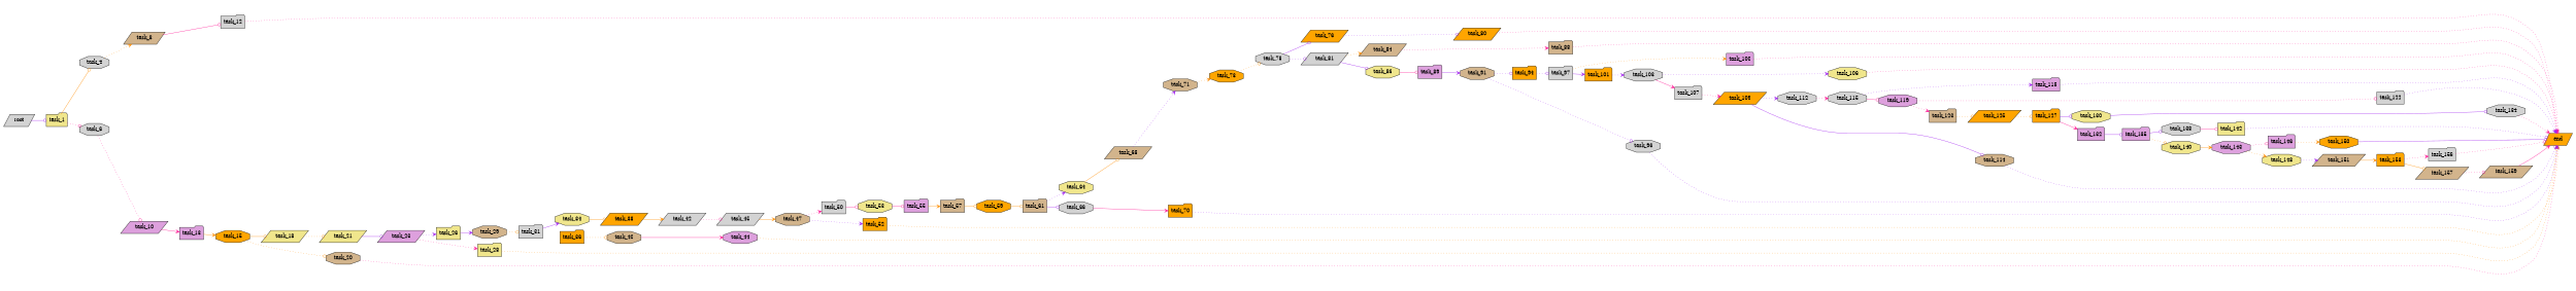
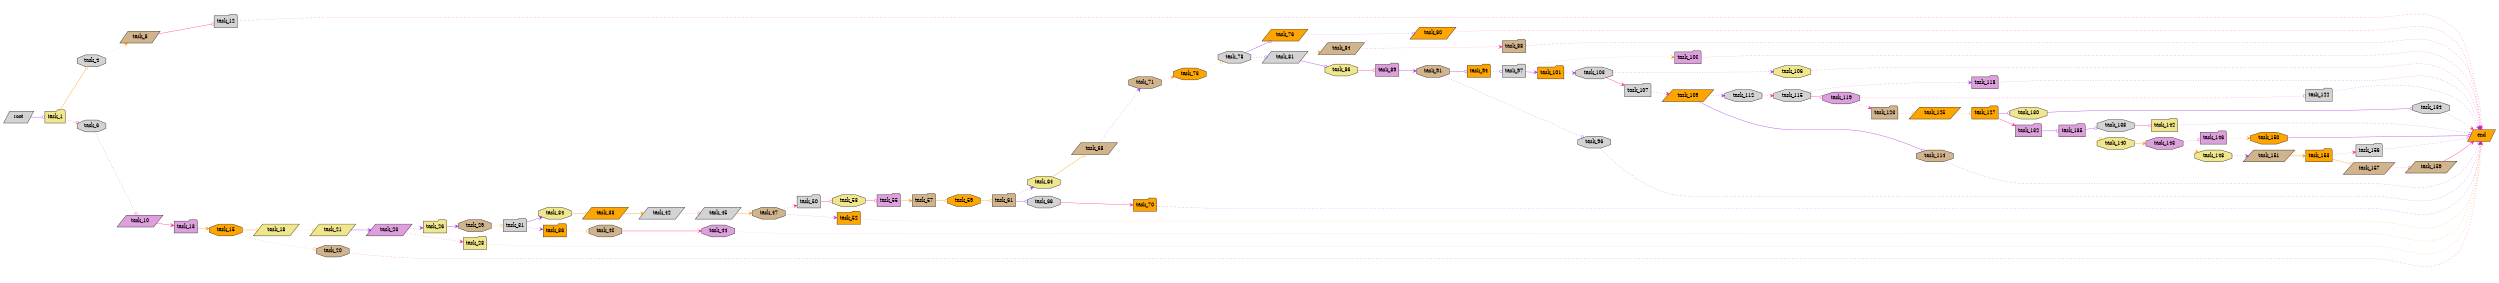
  digraph {
    rankdir=LR
    node [fillcolor=lightgrey shape=octagon style=filled]
    edge [arrowhead=vee color=purple style=dotted]
    root [shape=parallelogram]
    task_1 [fillcolor=khaki shape=folder]
    task_4
    task_6
    task_8 [fillcolor=tan shape=parallelogram]
    task_10 [fillcolor=plum shape=parallelogram]
    task_12 [shape=folder]
    task_13 [fillcolor=plum shape=folder]
    end [fillcolor=orange shape=parallelogram]
    task_15 [fillcolor=orange]
    task_18 [fillcolor=khaki shape=parallelogram]
    task_20 [fillcolor=tan]
    task_21 [fillcolor=khaki shape=parallelogram]
    task_23 [fillcolor=plum shape=parallelogram]
    task_26 [fillcolor=khaki shape=folder]
    task_28 [fillcolor=khaki shape=folder]
    task_29 [fillcolor=tan]
    task_31 [shape=folder]
    task_34 [fillcolor=khaki]
    task_36 [fillcolor=orange shape=folder]
    task_38 [fillcolor=orange shape=parallelogram]
    task_40 [fillcolor=tan]
    task_42 [shape=parallelogram]
    task_44 [fillcolor=plum]
    task_45 [shape=parallelogram]
    task_47 [fillcolor=tan]
    task_50 [shape=folder]
    task_52 [fillcolor=orange shape=folder]
    task_53 [fillcolor=khaki]
    task_55 [fillcolor=plum shape=folder]
    task_57 [fillcolor=tan shape=folder]
    task_59 [fillcolor=orange]
    task_61 [fillcolor=tan shape=folder]
    task_64 [fillcolor=khaki]
    task_66
    task_68 [fillcolor=tan shape=parallelogram]
    task_70 [fillcolor=orange shape=folder]
    task_71 [fillcolor=tan]
    task_73 [fillcolor=orange]
    task_78
    task_76 [fillcolor=orange shape=parallelogram]
    task_80 [fillcolor=orange shape=parallelogram]
    task_81 [shape=parallelogram]
    task_84 [fillcolor=tan shape=parallelogram]
    task_86 [fillcolor=khaki]
    task_88 [fillcolor=tan shape=folder]
    task_89 [fillcolor=plum shape=folder]
    task_91 [fillcolor=tan]
    task_94 [fillcolor=orange shape=folder]
    task_96
    task_97 [shape=folder]
    task_100 [fillcolor=plum shape=folder]
    task_101 [fillcolor=orange shape=folder]
    task_103
    task_106 [fillcolor=khaki]
    task_107 [shape=folder]
    task_109 [fillcolor=orange shape=parallelogram]
    task_112
    task_114 [fillcolor=tan]
    task_115
    task_118 [fillcolor=plum shape=folder]
    task_119 [fillcolor=plum]
    task_122 [shape=folder]
    task_123 [fillcolor=tan shape=folder]
    task_125 [fillcolor=orange shape=parallelogram]
    task_127 [fillcolor=orange shape=folder]
    task_130 [fillcolor=khaki]
    task_132 [fillcolor=plum shape=folder]
    task_134
    task_135 [fillcolor=plum shape=folder]
    task_138
    task_140 [fillcolor=khaki]
    task_142 [fillcolor=khaki shape=folder]
    task_143 [fillcolor=plum]
    task_146 [fillcolor=plum shape=folder]
    task_148 [fillcolor=khaki]
    task_150 [fillcolor=orange]
    task_151 [fillcolor=tan shape=parallelogram]
    task_153 [fillcolor=orange shape=folder]
    task_156 [shape=folder]
    task_157 [fillcolor=tan shape=parallelogram]
    task_159 [fillcolor=tan shape=parallelogram]
    root -> task_1 [arrowhead=odot style=solid]
    task_1 -> task_4 [arrowhead=odot color=darkorange style=solid]
    task_1 -> task_6 [arrowhead=odot color=deeppink]
    task_4 -> task_8 [color=darkorange]
    task_6 -> task_10 [arrowhead=odot color=deeppink]
    task_8 -> task_12 [arrowhead=odot color=deeppink style=solid]
    task_10 -> task_13 [color=deeppink style=solid]
    task_12 -> end [arrowhead=odot color=deeppink]
    task_13 -> task_15 [color=darkorange style=solid]
    task_15 -> task_18 [arrowhead=odot color=darkorange style=solid]
    task_15 -> task_20 [arrowhead=odot color=darkorange]
    task_18 -> task_21 [arrowhead=odot color=darkorange]
    task_20 -> end [arrowhead=odot color=deeppink]
-   task_21 -> task_23 [arrowhead=odot style=solid]
+   task_21 -> task_23 [style=solid]
    task_23 -> task_26
    task_23 -> task_28 [color=deeppink]
    task_26 -> task_29 [style=solid]
    task_28 -> end [color=darkorange]
    task_29 -> task_31 [arrowhead=odot color=darkorange]
    task_31 -> task_34 [style=solid]
+   task_31 -> task_36
    task_34 -> task_38 [arrowhead=odot color=darkorange style=solid]
    task_36 -> task_40 [arrowhead=odot color=darkorange]
    task_38 -> task_42 [color=darkorange style=solid]
    task_40 -> task_44 [color=deeppink style=solid]
    task_42 -> task_45 [arrowhead=odot color=deeppink]
    task_44 -> end [color=darkorange]
    task_45 -> task_47 [color=darkorange style=solid]
    task_47 -> task_50 [color=deeppink]
    task_47 -> task_52
    task_50 -> task_53 [arrowhead=odot color=deeppink style=solid]
    task_52 -> end [color=darkorange]
    task_53 -> task_55 [arrowhead=odot color=deeppink style=solid]
    task_55 -> task_57 [color=darkorange style=solid]
    task_57 -> task_59 [arrowhead=odot color=darkorange style=solid]
    task_59 -> task_61 [arrowhead=odot color=darkorange style=solid]
    task_61 -> task_64
    task_61 -> task_66 [arrowhead=odot style=solid]
    task_64 -> task_68 [arrowhead=odot color=darkorange style=solid]
    task_66 -> task_70 [color=deeppink style=solid]
    task_68 -> task_71
    task_70 -> end
    task_71 -> task_73 [color=darkorange]
    task_73 -> task_78 [arrowhead=odot color=darkorange]
    task_78 -> task_76 [arrowhead=odot style=solid]
    task_78 -> task_81 [arrowhead=odot]
    task_76 -> task_80 [arrowhead=odot]
    task_80 -> end [color=deeppink]
    task_81 -> task_84 [color=darkorange]
    task_81 -> task_86 [arrowhead=odot style=solid]
    task_84 -> task_88 [color=deeppink]
    task_86 -> task_89 [arrowhead=odot color=deeppink style=solid]
    task_88 -> end [arrowhead=odot color=deeppink]
    task_89 -> task_91 [style=solid]
-   task_91 -> task_94 [arrowhead=odot]
+   task_91 -> task_94 [arrowhead=odot style=solid]
    task_91 -> task_96 [arrowhead=odot]
    task_94 -> task_97 [arrowhead=odot]
    task_96 -> end
    task_97 -> task_100 [color=darkorange]
    task_97 -> task_101 [style=solid]
    task_100 -> end [color=deeppink]
    task_101 -> task_103
    task_103 -> task_106
    task_103 -> task_107 [color=deeppink style=solid]
    task_106 -> end [color=deeppink]
    task_107 -> task_109 [color=deeppink]
    task_109 -> task_112
    task_109 -> task_114 [arrowhead=odot style=solid]
    task_112 -> task_115 [color=deeppink]
    task_114 -> end [arrowhead=odot]
    task_115 -> task_118
    task_115 -> task_119 [arrowhead=odot color=deeppink style=solid]
    task_118 -> end
    task_119 -> task_122 [arrowhead=odot color=deeppink]
    task_119 -> task_123 [color=deeppink]
    task_122 -> end
    task_123 -> task_125 [arrowhead=odot color=darkorange]
    task_125 -> task_127 [arrowhead=odot color=darkorange]
    task_127 -> task_130 [arrowhead=odot style=solid]
    task_127 -> task_132 [color=deeppink style=solid]
    task_130 -> task_134 [arrowhead=odot style=solid]
    task_132 -> task_135 [arrowhead=odot style=solid]
    task_134 -> end [color=deeppink]
    task_135 -> task_138 [arrowhead=odot style=solid]
    task_135 -> task_140 [arrowhead=odot color=darkorange]
    task_138 -> task_142 [arrowhead=odot color=deeppink style=solid]
    task_140 -> task_143 [color=darkorange style=solid]
    task_142 -> end [arrowhead=odot]
    task_143 -> task_146 [arrowhead=odot color=deeppink]
    task_143 -> task_148 [color=darkorange]
    task_146 -> task_150 [color=darkorange]
    task_148 -> task_151
    task_150 -> end [arrowhead=odot style=solid]
    task_151 -> task_153 [color=darkorange style=solid]
    task_153 -> task_156 [color=deeppink]
    task_153 -> task_157 [arrowhead=odot color=darkorange style=solid]
    task_156 -> end [arrowhead=odot color=deeppink]
    task_157 -> task_159 [arrowhead=odot color=deeppink]
    task_159 -> end [color=deeppink style=solid]
  }
